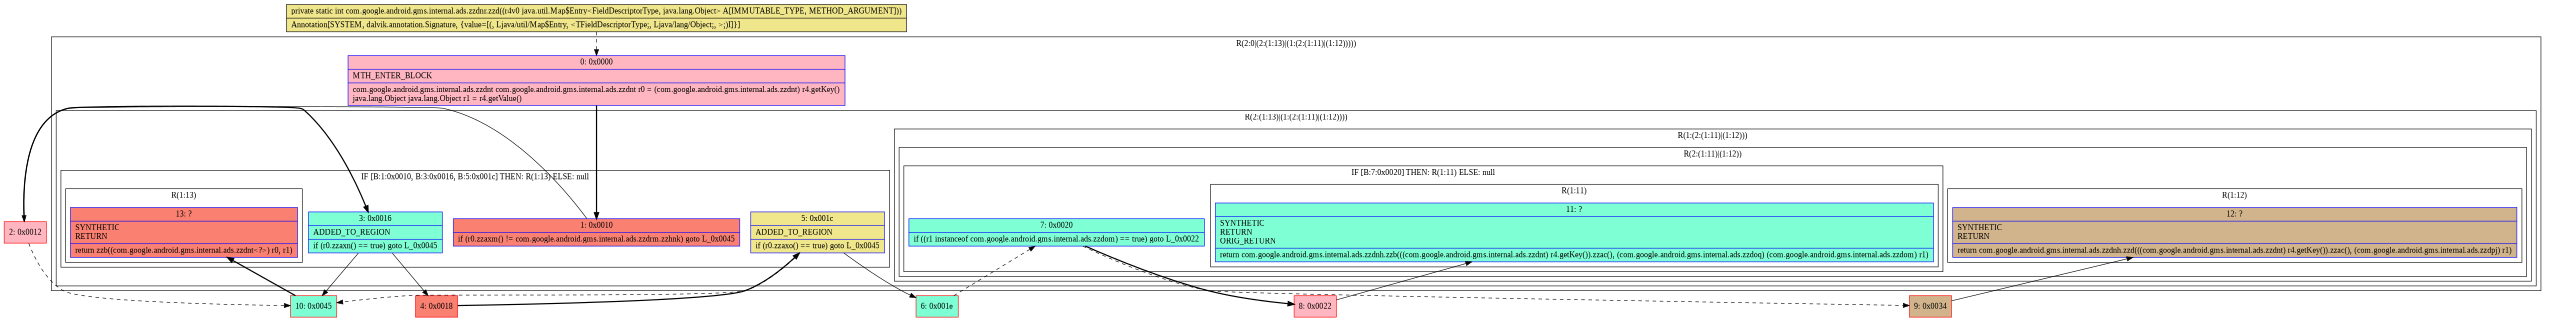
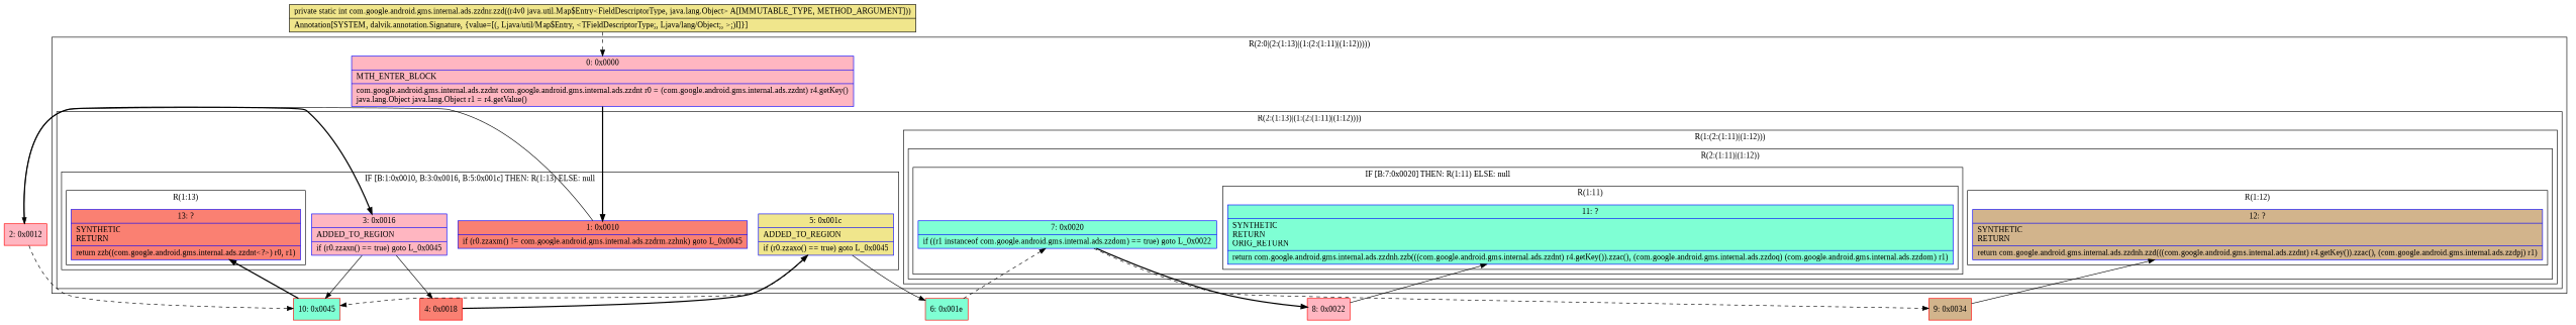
  digraph {
    fontname="Liberation Serif"
    node [color=blue fillcolor=lightpink fontname="Liberation Serif" shape=record style=filled]
    edge [fontname="Liberation Serif" style=solid]
    n1 [fillcolor=salmon label="{13\:\ ?|SYNTHETIC\lRETURN\l|return zzb((com.google.android.gms.internal.ads.zzdnt\<?\>) r0, r1)\l}"]
    n2 [fillcolor=salmon label="{1\:\ 0x0010|if (r0.zzaxm() != com.google.android.gms.internal.ads.zzdrm.zzhnk) goto L_0x0045\l}"]
-   n3 [fillcolor=aquamarine label="{3\:\ 0x0016|ADDED_TO_REGION\l|if (r0.zzaxn() == true) goto L_0x0045\l}"]
+   n3 [label="{3\:\ 0x0016|ADDED_TO_REGION\l|if (r0.zzaxn() == true) goto L_0x0045\l}"]
    n4 [fillcolor=khaki label="{5\:\ 0x001c|ADDED_TO_REGION\l|if (r0.zzaxo() == true) goto L_0x0045\l}"]
    n5 [fillcolor=aquamarine label="{11\:\ ?|SYNTHETIC\lRETURN\lORIG_RETURN\l|return com.google.android.gms.internal.ads.zzdnh.zzb(((com.google.android.gms.internal.ads.zzdnt) r4.getKey()).zzac(), (com.google.android.gms.internal.ads.zzdoq) (com.google.android.gms.internal.ads.zzdom) r1)\l}"]
    n6 [fillcolor=aquamarine label="{7\:\ 0x0020|if ((r1 instanceof com.google.android.gms.internal.ads.zzdom) == true) goto L_0x0022\l}"]
    n7 [fillcolor=tan label="{12\:\ ?|SYNTHETIC\lRETURN\l|return com.google.android.gms.internal.ads.zzdnh.zzd(((com.google.android.gms.internal.ads.zzdnt) r4.getKey()).zzac(), (com.google.android.gms.internal.ads.zzdpj) r1)\l}"]
    n8 [label="{0\:\ 0x0000|MTH_ENTER_BLOCK\l|com.google.android.gms.internal.ads.zzdnt com.google.android.gms.internal.ads.zzdnt r0 = (com.google.android.gms.internal.ads.zzdnt) r4.getKey()\ljava.lang.Object java.lang.Object r1 = r4.getValue()\l}"]
    n9 [color=red label="{2\:\ 0x0012}"]
    n10 [color=red fillcolor=aquamarine label="{10\:\ 0x0045}"]
    n11 [color=red fillcolor=salmon label="{4\:\ 0x0018}"]
    n12 [color=red fillcolor=aquamarine label="{6\:\ 0x001e}"]
    n13 [color=red label="{8\:\ 0x0022}"]
    n14 [color=red fillcolor=tan label="{9\:\ 0x0034}"]
    n15 [fillcolor=khaki label="{private static int com.google.android.gms.internal.ads.zzdnr.zzd((r4v0 java.util.Map$Entry\<FieldDescriptorType, java.lang.Object\> A[IMMUTABLE_TYPE, METHOD_ARGUMENT]))  | Annotation[SYSTEM, dalvik.annotation.Signature, \{value=[(, Ljava\/util\/Map$Entry, \<TFieldDescriptorType;, Ljava\/lang\/Object;, \>;)I]\}]\l}" color=""]
    subgraph cluster_1 {
      label="R(2:0|(2:(1:13)|(1:(2:(1:11)|(1:12)))))"
      n8
      subgraph cluster_2 {
        label="R(2:(1:13)|(1:(2:(1:11)|(1:12))))"
        subgraph cluster_3 {
          label="IF [B:1:0x0010, B:3:0x0016, B:5:0x001c] THEN: R(1:13) ELSE: null"
          n2
          n3
          n4
          subgraph cluster_4 {
            label="R(1:13)"
            n1
          }
        }
        subgraph cluster_5 {
          label="R(1:(2:(1:11)|(1:12)))"
          subgraph cluster_6 {
            label="R(2:(1:11)|(1:12))"
            subgraph cluster_7 {
              label="IF [B:7:0x0020] THEN: R(1:11) ELSE: null"
              n6
              subgraph cluster_8 {
                label="R(1:11)"
                n5
              }
            }
            subgraph cluster_9 {
              label="R(1:12)"
              n7
            }
          }
        }
      }
    }
    n2 -> n9
    n3 -> n10
    n3 -> n11
    n4 -> n10 [style=dashed]
    n4 -> n12
    n6 -> n13 [style=bold]
    n6 -> n14 [style=dashed]
    n8 -> n2 [style=bold]
    n9 -> n3 [style=bold]
    n9 -> n10 [style=dashed]
    n10 -> n1 [style=bold]
    n11 -> n4 [style=bold]
    n12 -> n6 [style=dashed]
    n13 -> n5
    n14 -> n7
    n15 -> n8 [style=dashed]
  }
